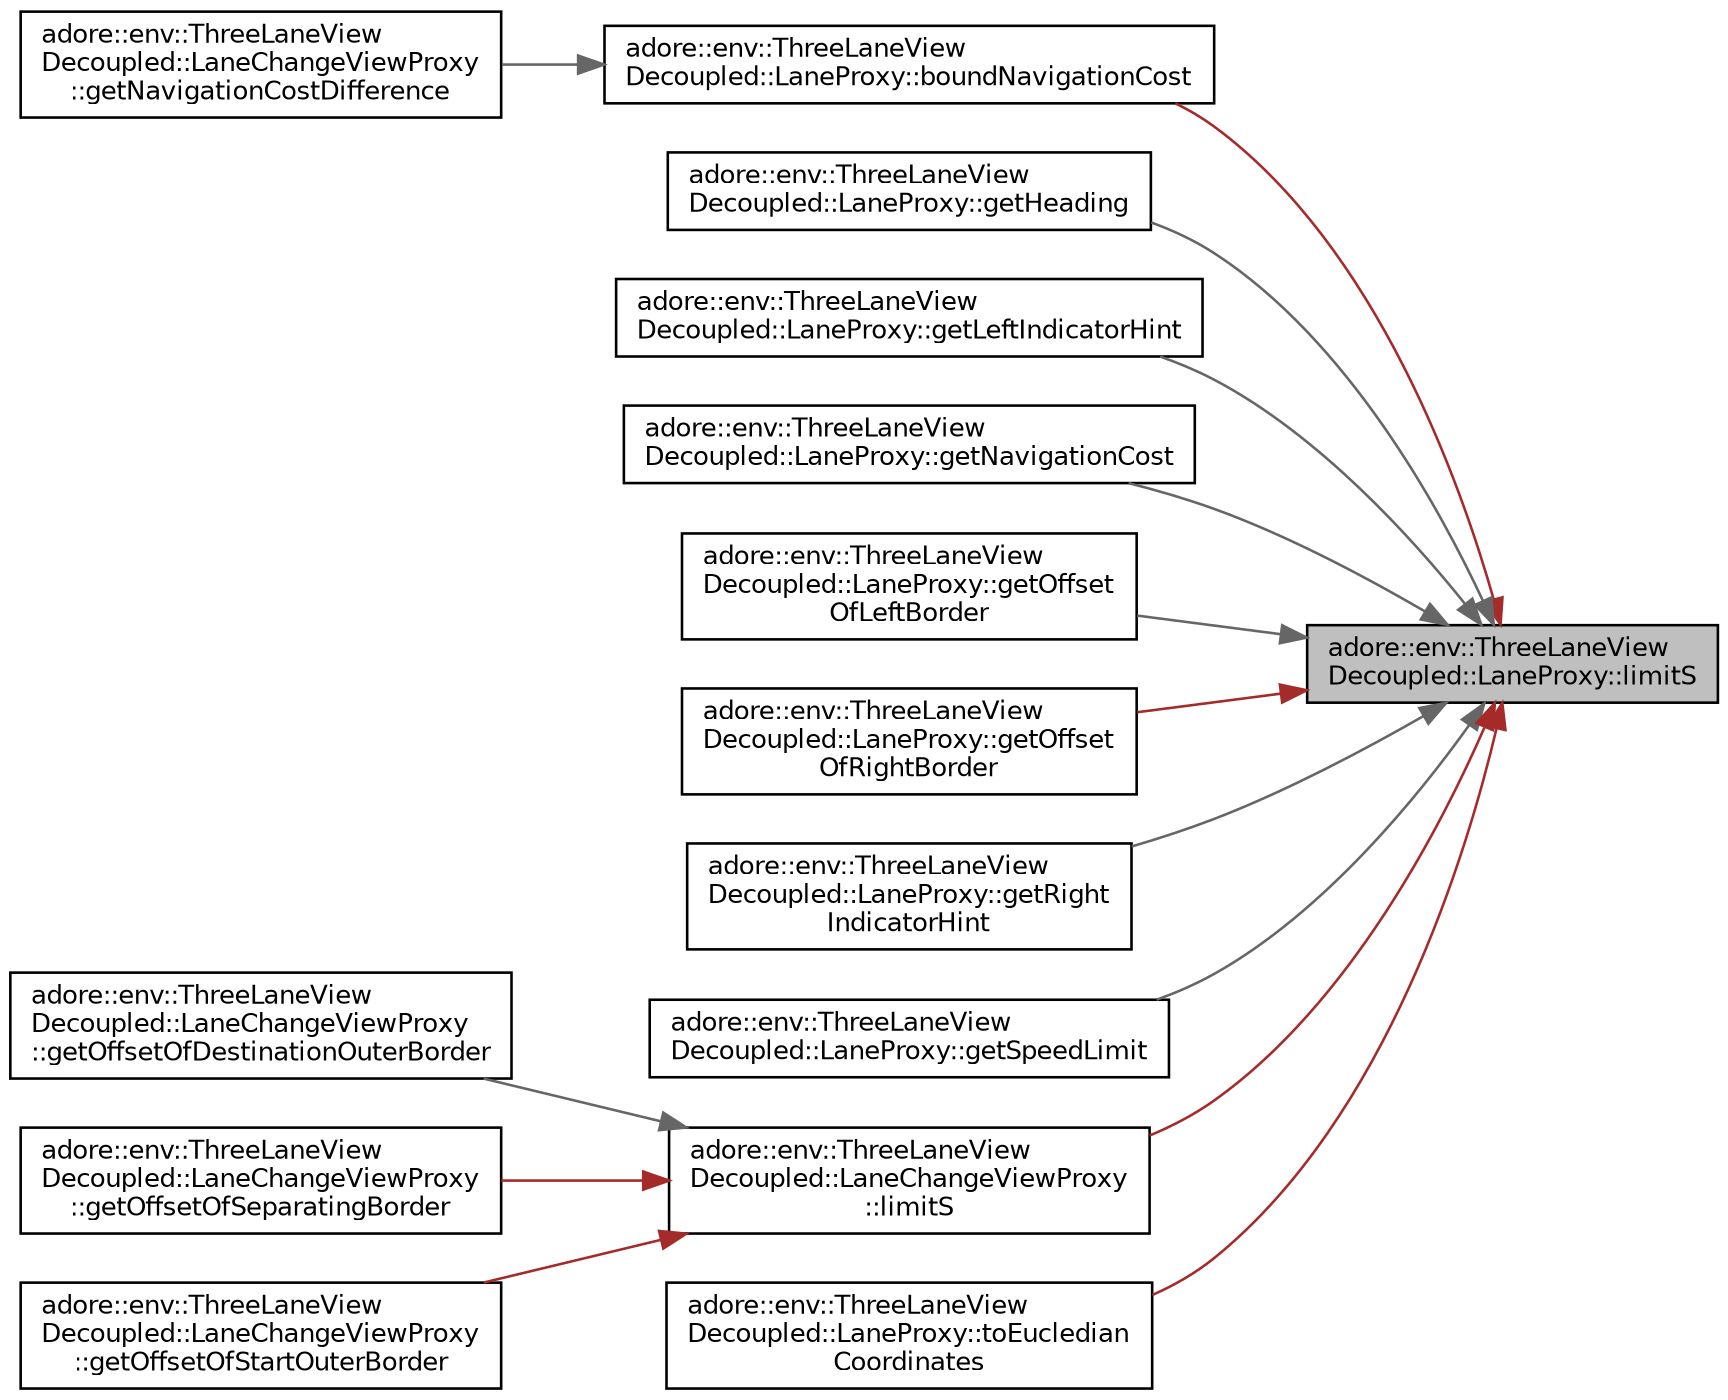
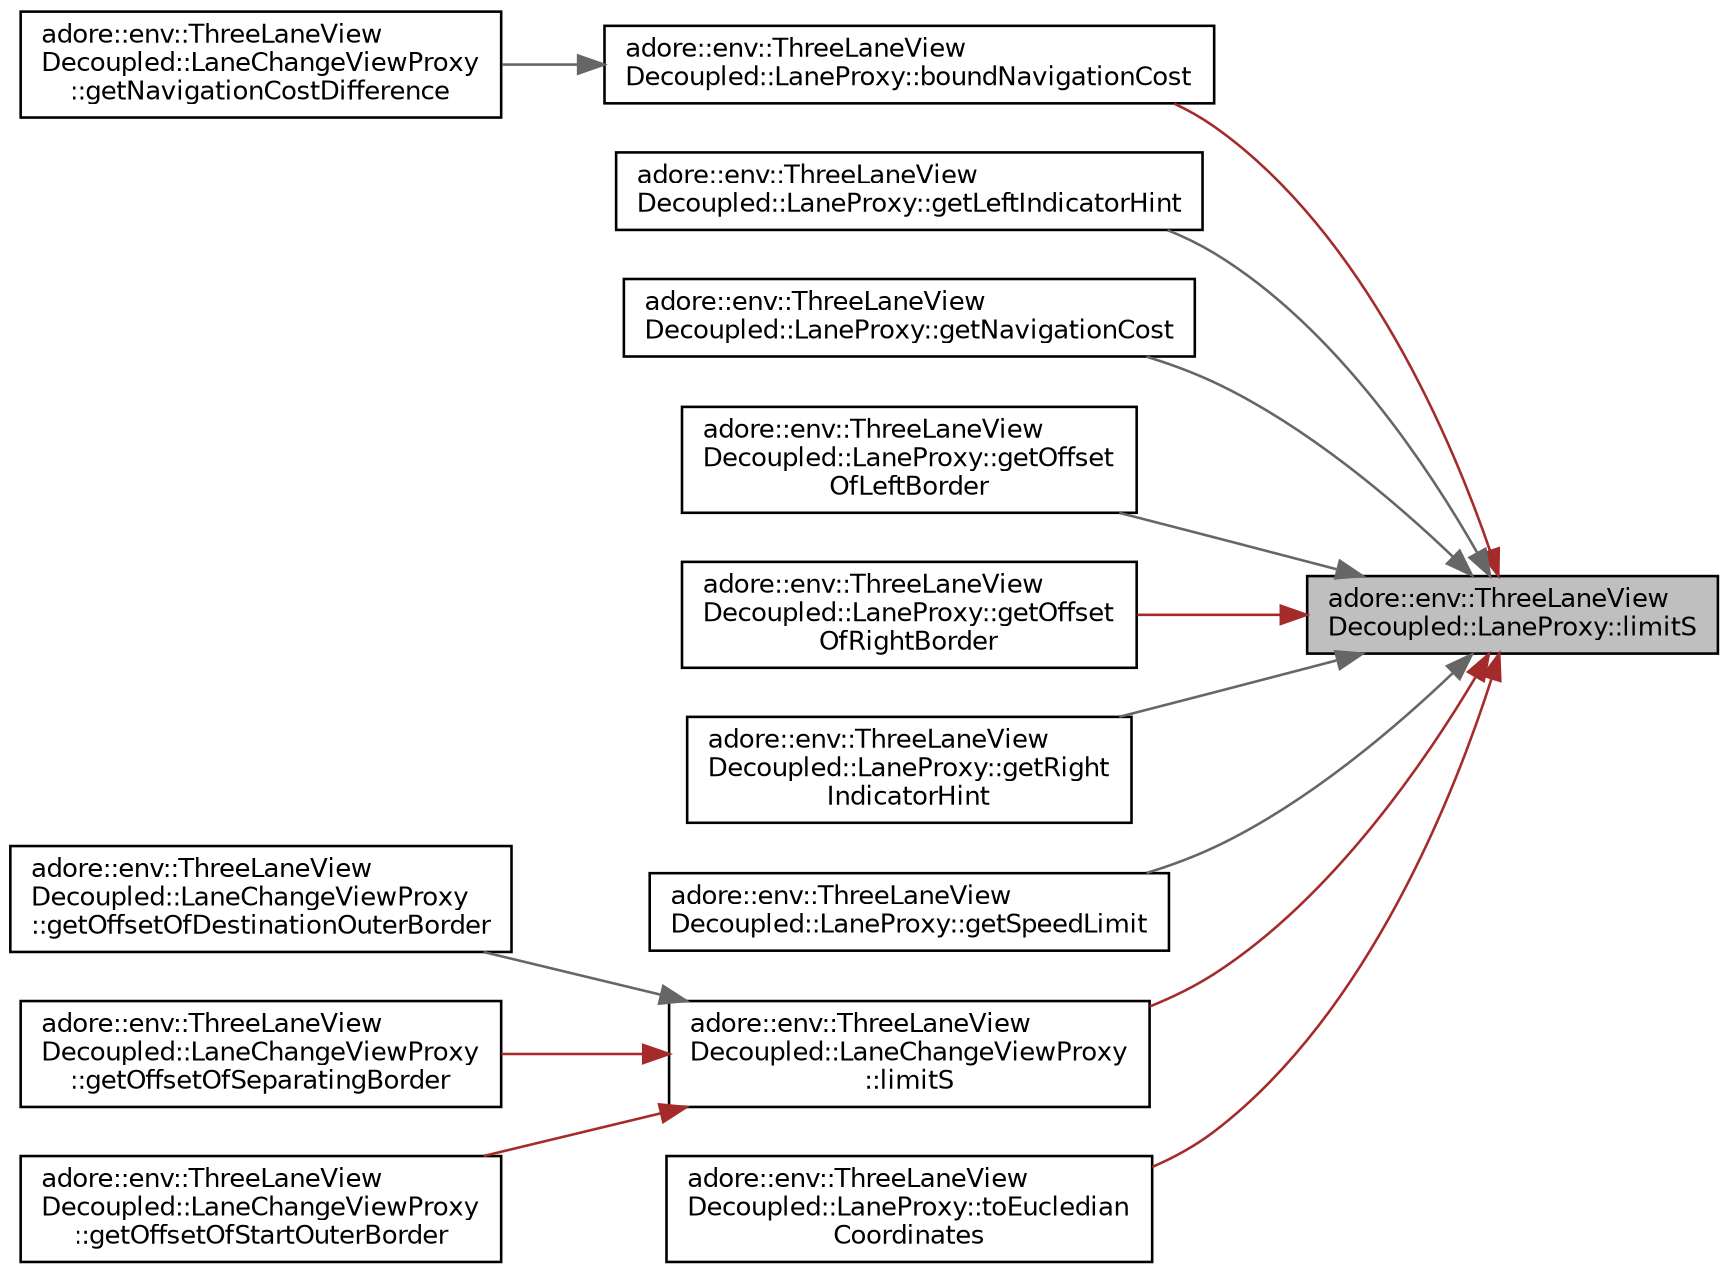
  digraph {
    rankdir=RL
    node [color=black fillcolor=white fontname=Helvetica fontsize=10 shape=record style=filled]
    edge [color=gray40 dir=back fontname=Helvetica fontsize=10 labelfontname=Helvetica labelfontsize=10 style=solid]
    n1 [fillcolor=grey75 fontcolor=black height=0.2 label="adore::env::ThreeLaneView\lDecoupled::LaneProxy::limitS" width=0.4]
    n2 [height=0.2 label="adore::env::ThreeLaneView\lDecoupled::LaneProxy::boundNavigationCost" width=0.4]
-   n3 [height=0.2 label="adore::env::ThreeLaneView\lDecoupled::LaneProxy::getHeading" width=0.4]
    n4 [height=0.2 label="adore::env::ThreeLaneView\lDecoupled::LaneProxy::getLeftIndicatorHint" width=0.4]
    n5 [height=0.2 label="adore::env::ThreeLaneView\lDecoupled::LaneProxy::getNavigationCost" width=0.4]
    n6 [height=0.2 label="adore::env::ThreeLaneView\lDecoupled::LaneProxy::getOffset\lOfLeftBorder" width=0.4]
    n7 [height=0.2 label="adore::env::ThreeLaneView\lDecoupled::LaneProxy::getOffset\lOfRightBorder" width=0.4]
    n8 [height=0.2 label="adore::env::ThreeLaneView\lDecoupled::LaneProxy::getRight\lIndicatorHint" width=0.4]
    n9 [height=0.2 label="adore::env::ThreeLaneView\lDecoupled::LaneProxy::getSpeedLimit" width=0.4]
    n10 [height=0.2 label="adore::env::ThreeLaneView\lDecoupled::LaneChangeViewProxy\l::limitS" width=0.4]
    n11 [height=0.2 label="adore::env::ThreeLaneView\lDecoupled::LaneProxy::toEucledian\lCoordinates" width=0.4]
    n12 [height=0.2 label="adore::env::ThreeLaneView\lDecoupled::LaneChangeViewProxy\l::getNavigationCostDifference" width=0.4]
    n13 [height=0.2 label="adore::env::ThreeLaneView\lDecoupled::LaneChangeViewProxy\l::getOffsetOfDestinationOuterBorder" width=0.4]
    n14 [height=0.2 label="adore::env::ThreeLaneView\lDecoupled::LaneChangeViewProxy\l::getOffsetOfSeparatingBorder" width=0.4]
    n15 [height=0.2 label="adore::env::ThreeLaneView\lDecoupled::LaneChangeViewProxy\l::getOffsetOfStartOuterBorder" width=0.4]
    n1 -> n2 [color=brown]
-   n1 -> n3
    n1 -> n4
    n1 -> n5
    n1 -> n6
    n1 -> n7 [color=brown]
    n1 -> n8
    n1 -> n9
    n1 -> n10 [color=brown]
    n1 -> n11 [color=brown]
    n2 -> n12
    n10 -> n13
    n10 -> n14 [color=brown]
    n10 -> n15 [color=brown]
  }
